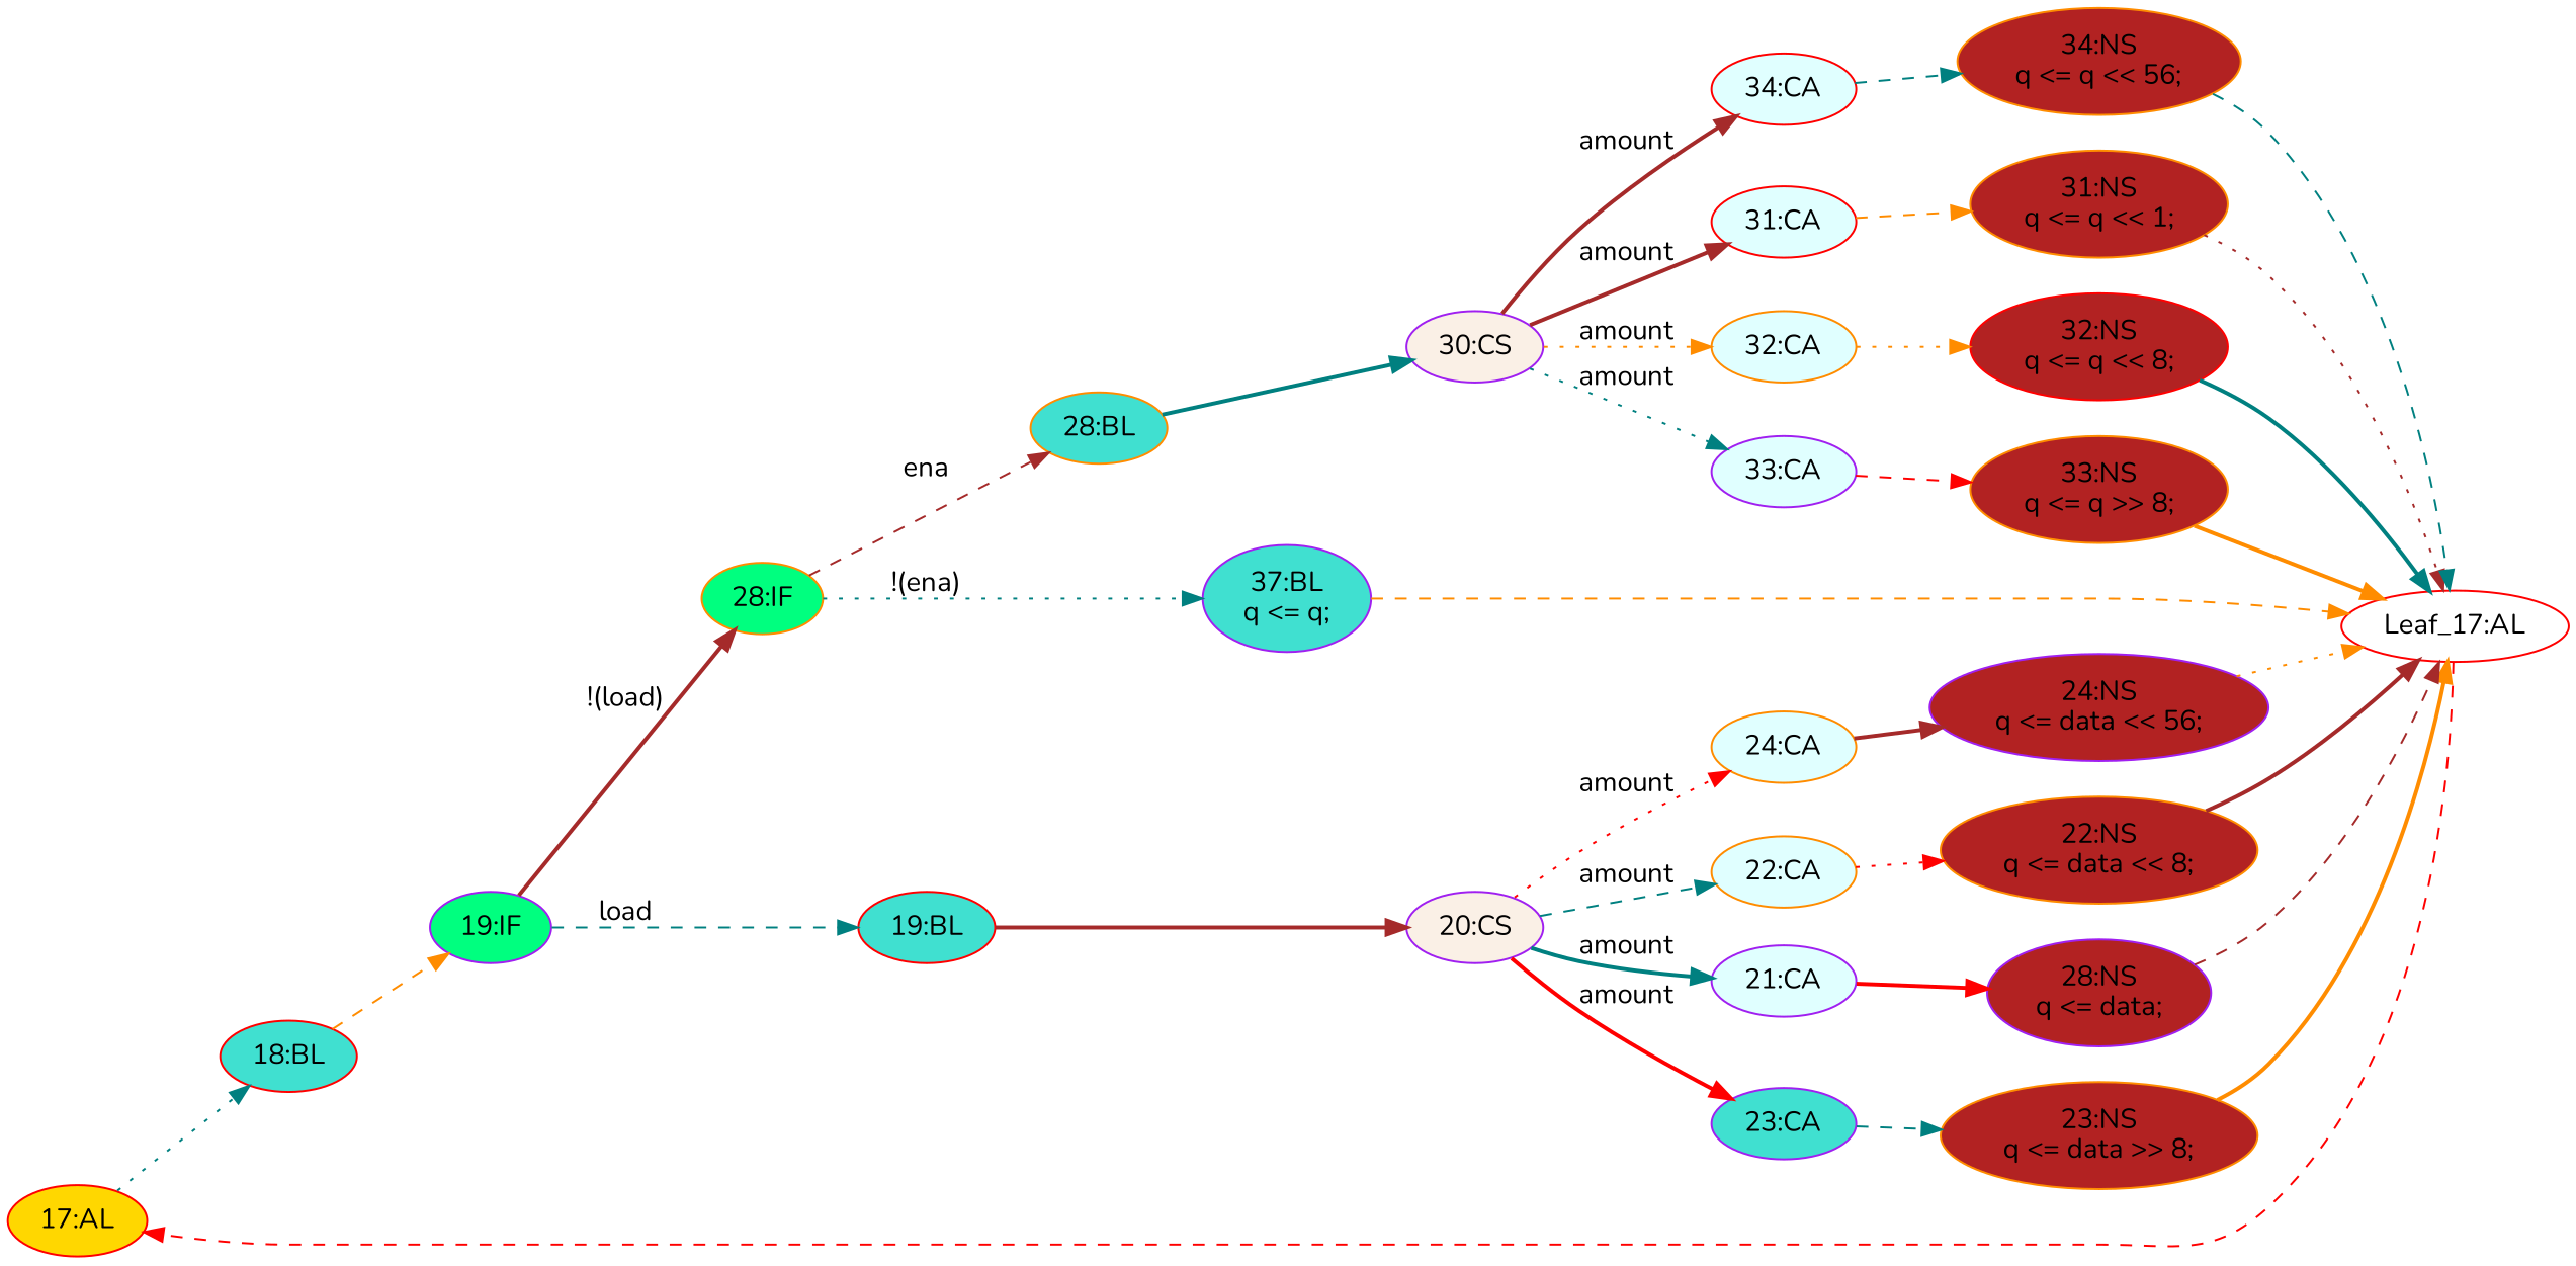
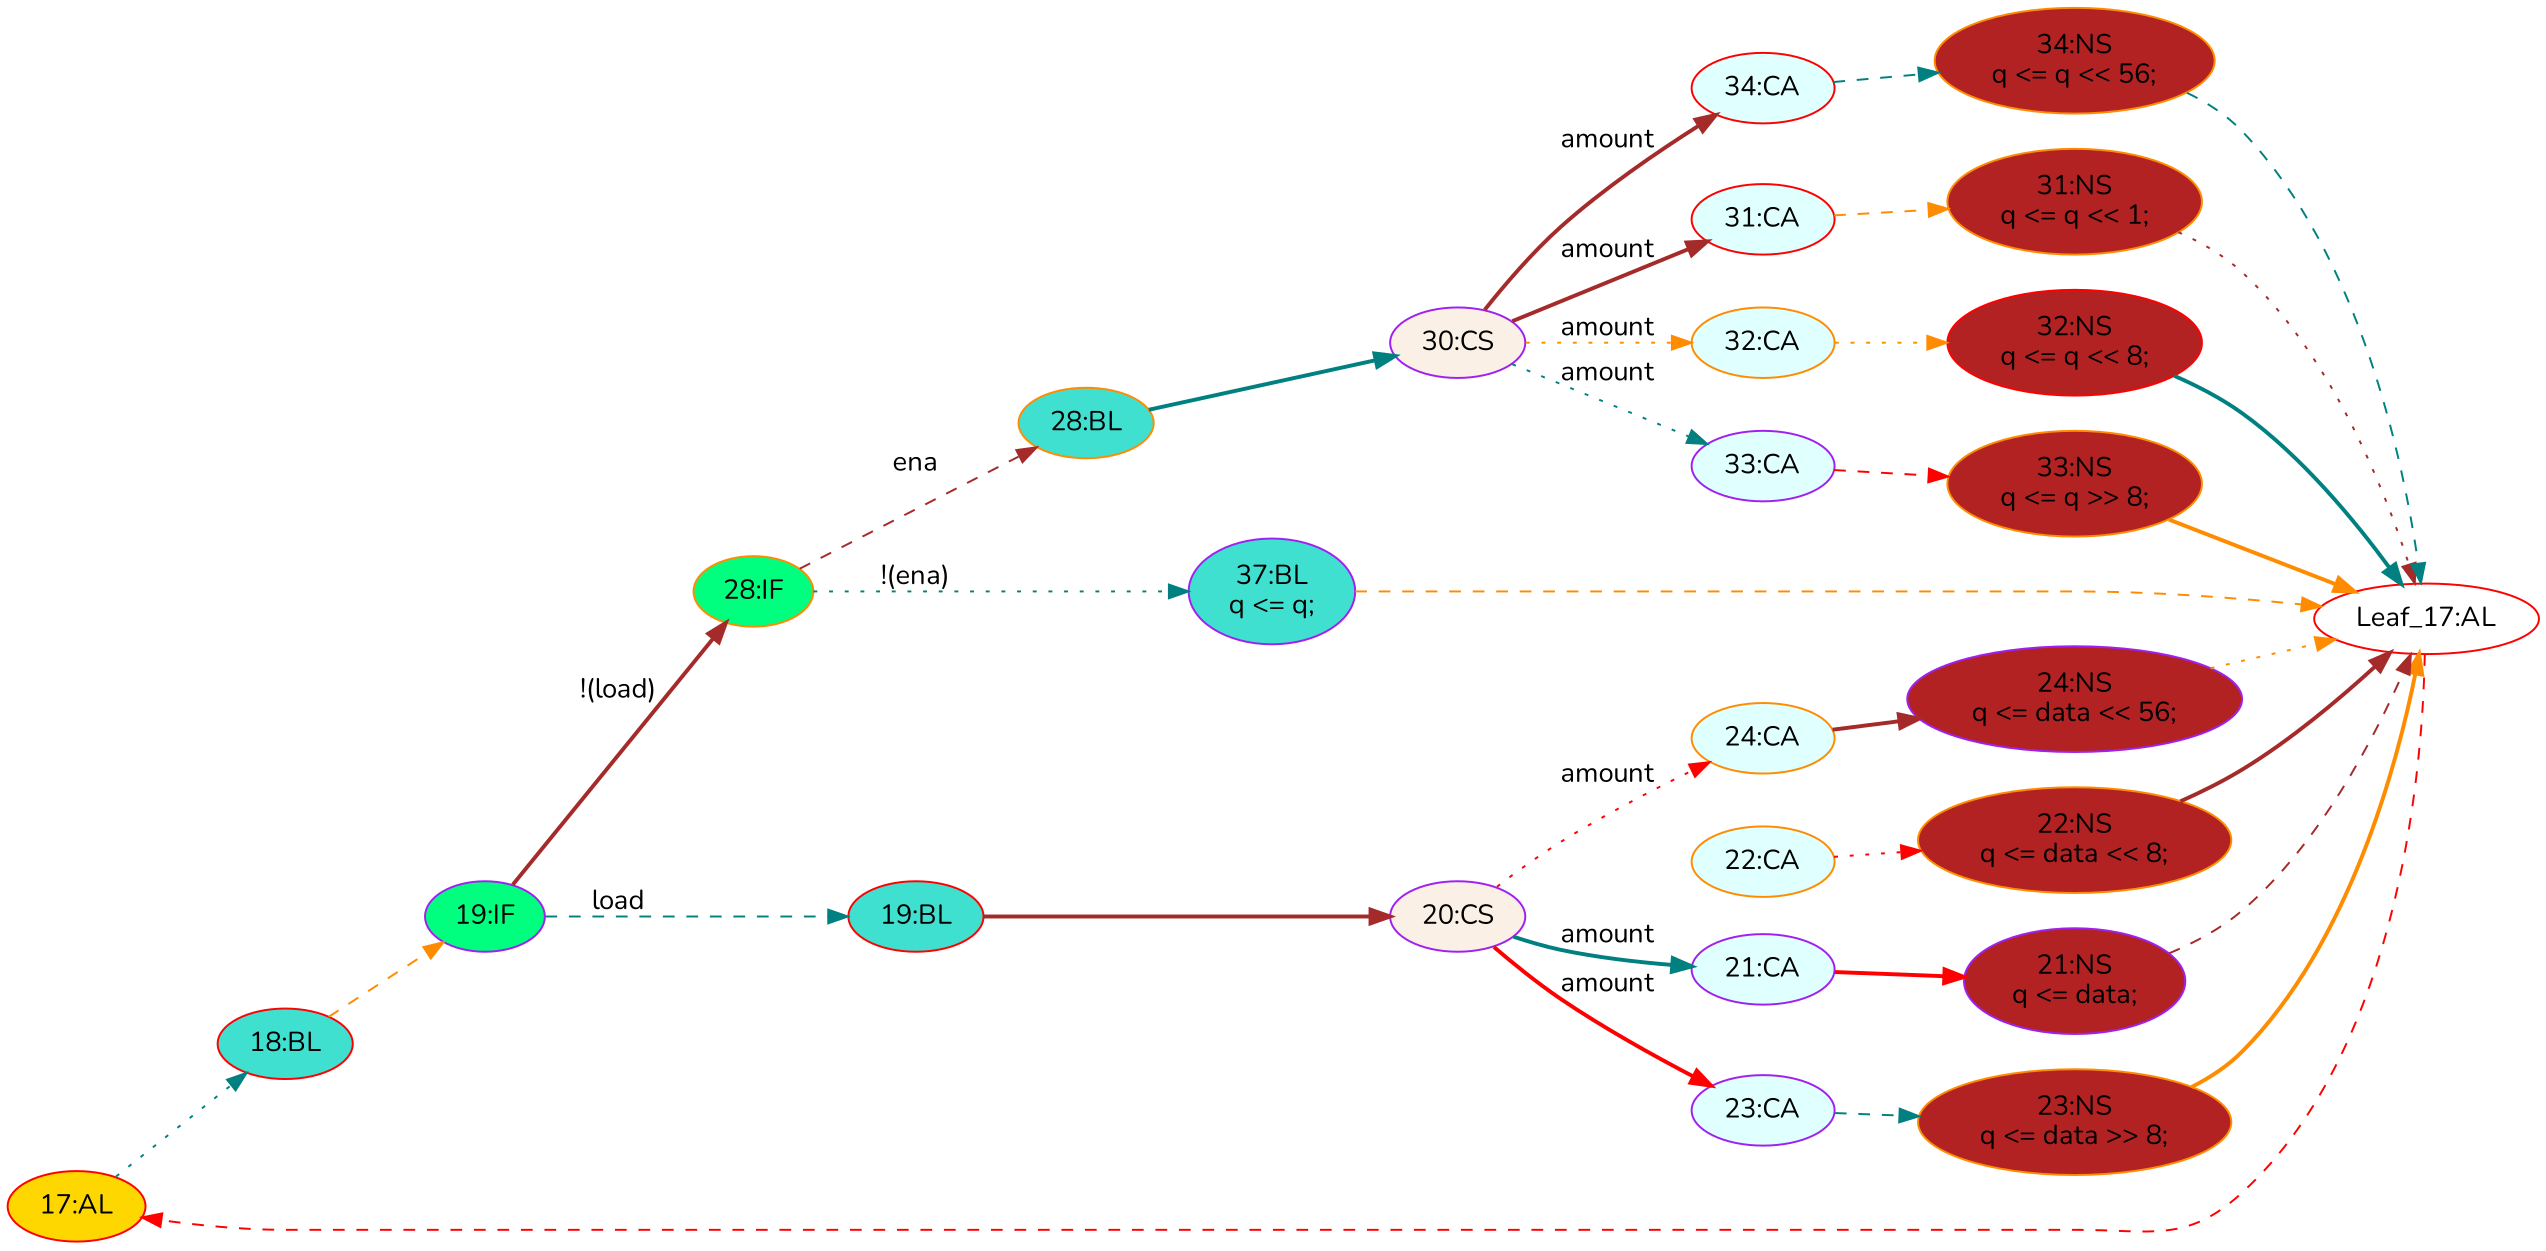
  strict digraph {
    fontname=Nunito
    rankdir=LR
    node [color=darkorange fillcolor=lightcyan fontname=Nunito statements="[]" style=filled typ=Case]
    edge [color=teal cond="[]" fontname=Nunito lineno=None style=bold]
    n1 [ast="<pyverilog.vparser.ast.Always object at 0x7f47af1371d0>" clk_sens=True color=red fillcolor=gold label="17:AL" sens="['clk']" typ=Always use_var="['load', 'ena', 'amount', 'data', 'q']"]
    n2 [ast="<pyverilog.vparser.ast.Block object at 0x7f47af123d10>" color=red fillcolor=turquoise label="18:BL" typ=Block]
    n3 [ast="<pyverilog.vparser.ast.IfStatement object at 0x7f47af541610>" color=purple fillcolor=springgreen label="19:IF" typ=IfStatement]
    n4 [ast="<pyverilog.vparser.ast.IfStatement object at 0x7f47af1a0950>" fillcolor=springgreen label="28:IF" typ=IfStatement]
    n5 [ast="<pyverilog.vparser.ast.Block object at 0x7f47af123790>" color=red fillcolor=turquoise label="19:BL" typ=Block]
    n6 [ast="<pyverilog.vparser.ast.Case object at 0x7f47af126150>" label="24:CA"]
    n7 [ast="<pyverilog.vparser.ast.NonblockingSubstitution object at 0x7f47af126290>" color=purple fillcolor=firebrick label="24:NS\nq <= data << 56;" statements="[<pyverilog.vparser.ast.NonblockingSubstitution object at 0x7f47af126290>]" typ=NonblockingSubstitution]
    n8 [color=red def_var="['q']" label="Leaf_17:AL" fillcolor="" statements="" style="" typ=""]
    n9 [ast="<pyverilog.vparser.ast.NonblockingSubstitution object at 0x7f47aed98dd0>" color=red fillcolor=firebrick label="32:NS\nq <= q << 8;" statements="[<pyverilog.vparser.ast.NonblockingSubstitution object at 0x7f47aed98dd0>]" typ=NonblockingSubstitution]
    n10 [ast="<pyverilog.vparser.ast.NonblockingSubstitution object at 0x7f47af126850>" fillcolor=firebrick label="23:NS\nq <= data >> 8;" statements="[<pyverilog.vparser.ast.NonblockingSubstitution object at 0x7f47af126850>]" typ=NonblockingSubstitution]
    n11 [ast="<pyverilog.vparser.ast.Block object at 0x7f47af1a0fd0>" fillcolor=turquoise label="28:BL" typ=Block]
    n12 [ast="<pyverilog.vparser.ast.Block object at 0x7f47aed98790>" color=purple fillcolor=turquoise label="37:BL\nq <= q;" statements="[<pyverilog.vparser.ast.NonblockingSubstitution object at 0x7f47aed98f50>]" typ=Block]
    n13 [ast="<pyverilog.vparser.ast.CaseStatement object at 0x7f47aed98890>" color=purple fillcolor=linen label="30:CS" typ=CaseStatement]
    n14 [ast="<pyverilog.vparser.ast.Case object at 0x7f47aed98fd0>" color=red label="34:CA"]
    n15 [ast="<pyverilog.vparser.ast.Case object at 0x7f47af1a0650>" color=red label="31:CA"]
    n16 [ast="<pyverilog.vparser.ast.Case object at 0x7f47aed98c90>" label="32:CA"]
    n17 [ast="<pyverilog.vparser.ast.Case object at 0x7f47aed98bd0>" color=purple label="33:CA"]
    n18 [ast="<pyverilog.vparser.ast.NonblockingSubstitution object at 0x7f47af146550>" fillcolor=firebrick label="31:NS\nq <= q << 1;" statements="[<pyverilog.vparser.ast.NonblockingSubstitution object at 0x7f47af146550>]" typ=NonblockingSubstitution]
    n19 [ast="<pyverilog.vparser.ast.CaseStatement object at 0x7f47af126750>" color=purple fillcolor=linen label="20:CS" typ=CaseStatement]
    n20 [ast="<pyverilog.vparser.ast.NonblockingSubstitution object at 0x7f47aed98ad0>" fillcolor=firebrick label="34:NS\nq <= q << 56;" statements="[<pyverilog.vparser.ast.NonblockingSubstitution object at 0x7f47aed98ad0>]" typ=NonblockingSubstitution]
    n21 [ast="<pyverilog.vparser.ast.NonblockingSubstitution object at 0x7f47aed98d50>" fillcolor=firebrick label="33:NS\nq <= q >> 8;" statements="[<pyverilog.vparser.ast.NonblockingSubstitution object at 0x7f47aed98d50>]" typ=NonblockingSubstitution]
    n22 [ast="<pyverilog.vparser.ast.Case object at 0x7f47af131150>" label="22:CA"]
    n23 [ast="<pyverilog.vparser.ast.Case object at 0x7f47af123ed0>" color=purple label="21:CA"]
-   n24 [ast="<pyverilog.vparser.ast.Case object at 0x7f47af13d4d0>" color=purple fillcolor=turquoise label="23:CA"]
+   n24 [ast="<pyverilog.vparser.ast.Case object at 0x7f47af13d4d0>" color=purple label="23:CA"]
    n25 [ast="<pyverilog.vparser.ast.NonblockingSubstitution object at 0x7f47af131050>" fillcolor=firebrick label="22:NS\nq <= data << 8;" statements="[<pyverilog.vparser.ast.NonblockingSubstitution object at 0x7f47af131050>]" typ=NonblockingSubstitution]
-   n26 [ast="<pyverilog.vparser.ast.NonblockingSubstitution object at 0x7f47af0cecd0>" color=purple fillcolor=firebrick label="28:NS\nq <= data;" statements="[<pyverilog.vparser.ast.NonblockingSubstitution object at 0x7f47af0cecd0>]" typ=NonblockingSubstitution]
+   n26 [ast="<pyverilog.vparser.ast.NonblockingSubstitution object at 0x7f47af0cecd0>" color=purple fillcolor=firebrick label="21:NS\nq <= data;" statements="[<pyverilog.vparser.ast.NonblockingSubstitution object at 0x7f47af0cecd0>]" typ=NonblockingSubstitution]
    n1 -> n2 [style=dotted]
    n2 -> n3 [color=darkorange style=dashed]
    n3 -> n4 [color=brown cond="['load']" label="!(load)" lineno=19]
    n3 -> n5 [cond="['load']" label=load lineno=19 style=dashed]
    n4 -> n11 [color=brown cond="['ena']" label=ena lineno=28 style=dashed]
    n4 -> n12 [cond="['ena']" label="!(ena)" lineno=28 style=dotted]
    n5 -> n19 [color=brown]
    n6 -> n7 [color=brown]
    n7 -> n8 [color=darkorange style=dotted]
    n8 -> n1 [color=red style=dashed cond="" lineno=""]
    n9 -> n8
    n10 -> n8 [color=darkorange]
    n11 -> n13
    n12 -> n8 [color=darkorange style=dashed]
    n13 -> n14 [color=brown cond="['amount']" label=amount lineno=30]
    n13 -> n15 [color=brown cond="['amount']" label=amount lineno=30]
    n13 -> n16 [color=darkorange cond="['amount']" label=amount lineno=30 style=dotted]
    n13 -> n17 [cond="['amount']" label=amount lineno=30 style=dotted]
    n14 -> n20 [style=dashed]
    n15 -> n18 [color=darkorange style=dashed]
    n16 -> n9 [color=darkorange style=dotted]
    n17 -> n21 [color=red style=dashed]
    n18 -> n8 [color=brown style=dotted]
    n19 -> n6 [color=red cond="['amount']" label=amount lineno=20 style=dotted]
-   n19 -> n22 [cond="['amount']" label=amount lineno=20 style=dashed]
    n19 -> n23 [cond="['amount']" label=amount lineno=20]
    n19 -> n24 [color=red cond="['amount']" label=amount lineno=20]
    n20 -> n8 [style=dashed]
    n21 -> n8 [color=darkorange]
    n22 -> n25 [color=red style=dotted]
    n23 -> n26 [color=red]
    n24 -> n10 [style=dashed]
    n25 -> n8 [color=brown]
    n26 -> n8 [color=brown style=dashed]
  }
